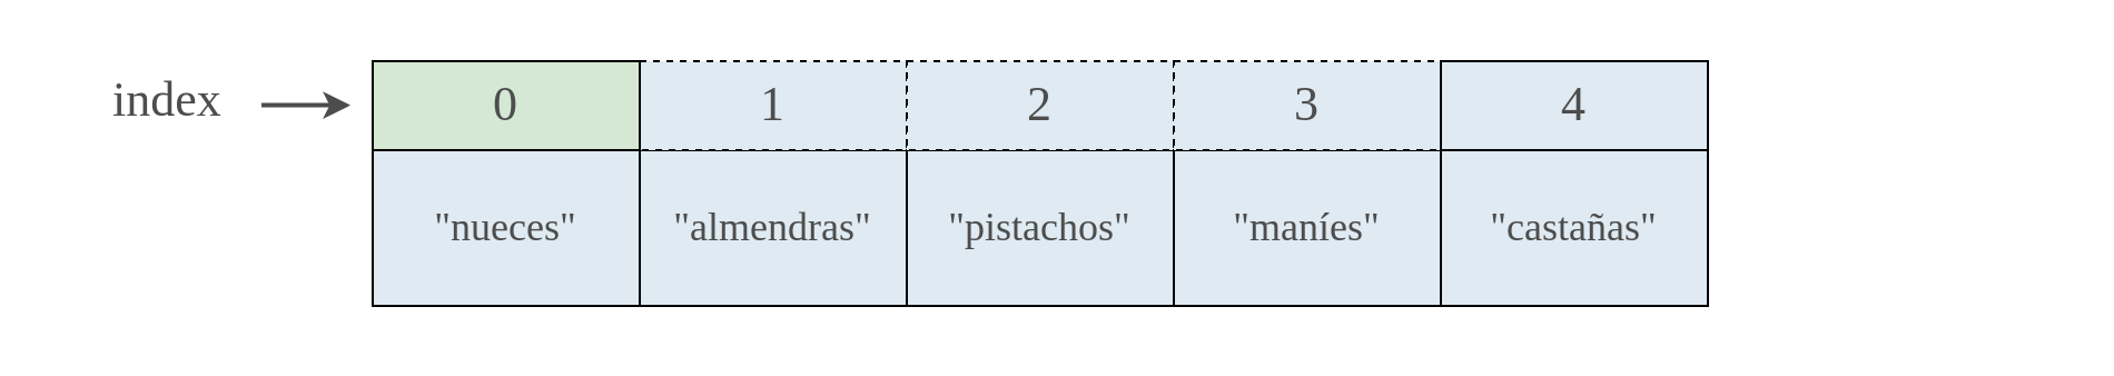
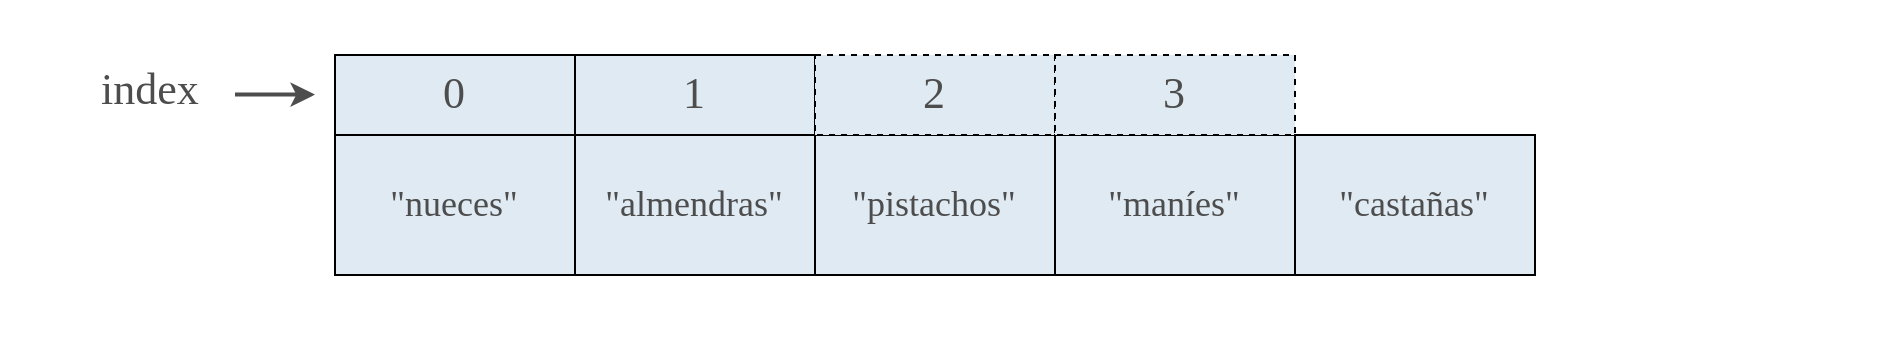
  <mxCell id="0" />
  <mxCell id="1" parent="0" />
  <mxCell id="2" value="&lt;font style=&quot;font-size: 22px;&quot;&gt;index&lt;/font&gt;" style="text;html=1;align=center;verticalAlign=middle;whiteSpace=wrap;rounded=0;fontSize=16;fontFamily=Cascadia Code;fontColor=#4D4D4D;container=0;" vertex="1" parent="1"><mxGeometry x="20" y="20" width="110" height="50" as="geometry" /></mxCell>
  <mxCell id="3" value="&lt;span style=&quot;color: rgb(77, 77, 77); font-family: &amp;quot;Cascadia Code&amp;quot;;&quot;&gt;&lt;font style=&quot;font-size: 18px;&quot;&gt;&quot;almendras&quot;&lt;/font&gt;&lt;/span&gt;" style="rounded=0;whiteSpace=wrap;html=1;strokeWidth=1;fillColor=#DFEAF2;" vertex="1" parent="1"><mxGeometry x="287" y="67" width="120" height="70" as="geometry" /></mxCell>
- <mxCell id="4" value="&lt;font face=&quot;Cascadia Code&quot; style=&quot;color: rgb(77, 77, 77);&quot;&gt;1&lt;/font&gt;" style="rounded=0;whiteSpace=wrap;html=1;strokeWidth=1;fillColor=#DFEAF2;fontSize=22;dashed=1;" vertex="1" parent="1"><mxGeometry x="287" y="27" width="120" height="40" as="geometry" /></mxCell>
+ <mxCell id="4" value="&lt;font face=&quot;Cascadia Code&quot; style=&quot;color: rgb(77, 77, 77);&quot;&gt;1&lt;/font&gt;" style="rounded=0;whiteSpace=wrap;html=1;strokeWidth=1;fillColor=#DFEAF2;fontSize=22;" vertex="1" parent="1"><mxGeometry x="287" y="27" width="120" height="40" as="geometry" /></mxCell>
  <mxCell id="5" value="&lt;span style=&quot;color: rgb(77, 77, 77); font-family: &amp;quot;Cascadia Code&amp;quot;;&quot;&gt;&lt;font style=&quot;font-size: 18px;&quot;&gt;&quot;pistachos&quot;&lt;/font&gt;&lt;/span&gt;" style="rounded=0;whiteSpace=wrap;html=1;strokeWidth=1;fillColor=#DFEAF2;" vertex="1" parent="1"><mxGeometry x="407" y="67" width="120" height="70" as="geometry" /></mxCell>
  <mxCell id="6" value="&lt;font face=&quot;Cascadia Code&quot; style=&quot;color: rgb(77, 77, 77);&quot;&gt;2&lt;/font&gt;" style="rounded=0;whiteSpace=wrap;html=1;strokeWidth=1;fillColor=#DFEAF2;fontSize=22;dashed=1;" vertex="1" parent="1"><mxGeometry x="407" y="27" width="120" height="40" as="geometry" /></mxCell>
  <mxCell id="7" value="&lt;span style=&quot;color: rgb(77, 77, 77); font-family: &amp;quot;Cascadia Code&amp;quot;;&quot;&gt;&lt;font style=&quot;font-size: 18px;&quot;&gt;&quot;maníes&quot;&lt;/font&gt;&lt;/span&gt;" style="rounded=0;whiteSpace=wrap;html=1;strokeWidth=1;fillColor=#DFEAF2;" vertex="1" parent="1"><mxGeometry x="527" y="67" width="120" height="70" as="geometry" /></mxCell>
  <mxCell id="8" value="&lt;font face=&quot;Cascadia Code&quot; style=&quot;color: rgb(77, 77, 77);&quot;&gt;3&lt;/font&gt;" style="rounded=0;whiteSpace=wrap;html=1;strokeWidth=1;fillColor=#DFEAF2;fontSize=22;dashed=1;" vertex="1" parent="1"><mxGeometry x="527" y="27" width="120" height="40" as="geometry" /></mxCell>
  <mxCell id="9" value="&lt;span style=&quot;color: rgb(77, 77, 77); font-family: &amp;quot;Cascadia Code&amp;quot;;&quot;&gt;&lt;font style=&quot;font-size: 18px;&quot;&gt;&quot;castañas&quot;&lt;/font&gt;&lt;/span&gt;" style="rounded=0;whiteSpace=wrap;html=1;strokeWidth=1;fillColor=#DFEAF2;" vertex="1" parent="1"><mxGeometry x="647" y="67" width="120" height="70" as="geometry" /></mxCell>
- <mxCell id="10" value="&lt;font face=&quot;Cascadia Code&quot; style=&quot;color: rgb(77, 77, 77);&quot;&gt;4&lt;/font&gt;" style="rounded=0;whiteSpace=wrap;html=1;strokeWidth=1;fillColor=#DFEAF2;fontSize=22;" vertex="1" parent="1"><mxGeometry x="647" y="27" width="120" height="40" as="geometry" /></mxCell>
  <mxCell id="11" value="&lt;span style=&quot;color: rgb(77, 77, 77); font-family: &amp;quot;Cascadia Code&amp;quot;;&quot;&gt;&lt;font style=&quot;font-size: 18px;&quot;&gt;&quot;nueces&quot;&lt;/font&gt;&lt;/span&gt;" style="rounded=0;whiteSpace=wrap;html=1;strokeWidth=1;fillColor=#DFEAF2;" vertex="1" parent="1"><mxGeometry x="167" y="67" width="120" height="70" as="geometry" /></mxCell>
- <mxCell id="12" value="&lt;font style=&quot;color: rgb(77, 77, 77);&quot; face=&quot;Cascadia Code&quot;&gt;0&lt;/font&gt;" style="rounded=0;whiteSpace=wrap;html=1;strokeWidth=1;fillColor=#d5e8d4;fontSize=22;" vertex="1" parent="1"><mxGeometry x="167" y="27" width="120" height="40" as="geometry" /></mxCell>
+ <mxCell id="12" value="&lt;font style=&quot;color: rgb(77, 77, 77);&quot; face=&quot;Cascadia Code&quot;&gt;0&lt;/font&gt;" style="rounded=0;whiteSpace=wrap;html=1;strokeWidth=1;fillColor=#DFEAF2;fontSize=22;" vertex="1" parent="1"><mxGeometry x="167" y="27" width="120" height="40" as="geometry" /></mxCell>
  <mxCell id="13" value="" style="endArrow=classic;html=1;rounded=0;strokeWidth=2;fontColor=#4D4D4D;strokeColor=#4D4D4D;" edge="1" parent="1"><mxGeometry width="50" height="50" relative="1" as="geometry"><mxPoint x="117" y="46.8" as="sourcePoint" /><mxPoint x="157" y="46.8" as="targetPoint" /></mxGeometry></mxCell>
  <mxCell id="14" value="" style="endArrow=none;html=1;rounded=0;strokeColor=none;" edge="1" parent="1"><mxGeometry width="50" height="50" relative="1" as="geometry"><mxPoint x="48" y="147" as="sourcePoint" /><mxPoint x="928" y="147" as="targetPoint" /></mxGeometry></mxCell>
